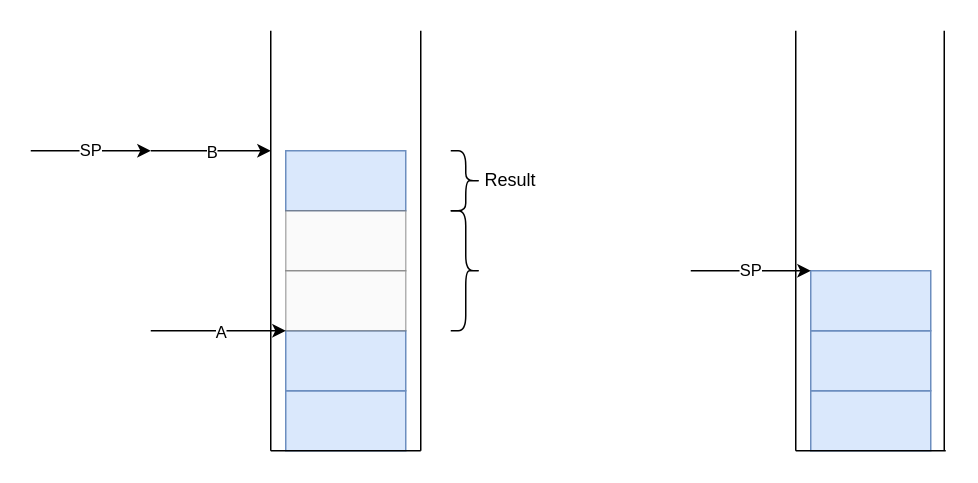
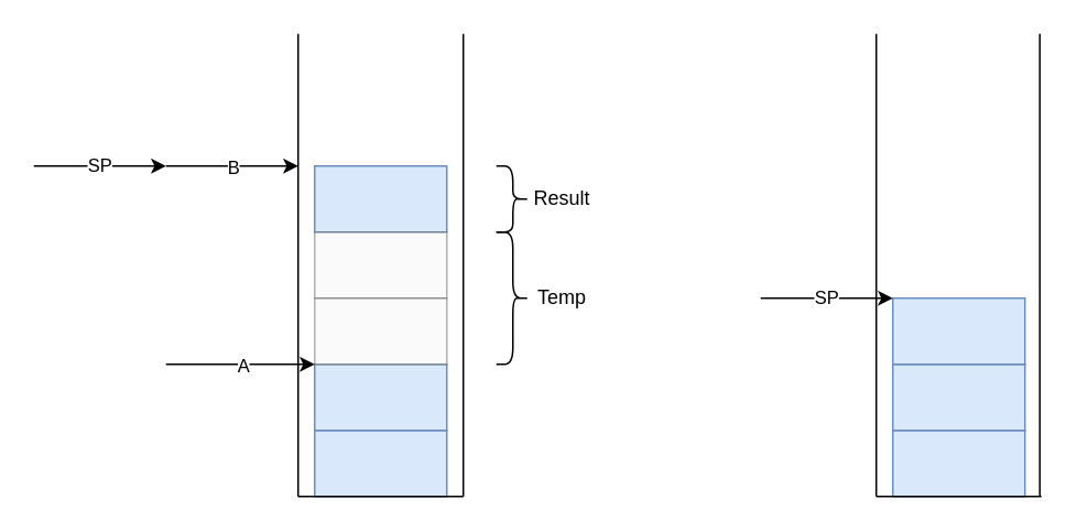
  <mxCell id="0" />
  <mxCell id="1" parent="0" />
  <mxCell id="2" value="" style="rounded=0;whiteSpace=wrap;html=1;fillColor=#dae8fc;strokeColor=#6c8ebf;" parent="1" vertex="1"><mxGeometry x="190" y="260" width="80" height="40" as="geometry" /></mxCell>
  <mxCell id="3" value="" style="rounded=0;whiteSpace=wrap;html=1;fillColor=#dae8fc;strokeColor=#6c8ebf;" parent="1" vertex="1"><mxGeometry x="190" y="220" width="80" height="40" as="geometry" /></mxCell>
  <mxCell id="4" value="" style="rounded=0;whiteSpace=wrap;html=1;fillColor=#dae8fc;strokeColor=#6c8ebf;" parent="1" vertex="1"><mxGeometry x="190" y="100" width="80" height="40" as="geometry" /></mxCell>
  <mxCell id="5" value="" style="endArrow=none;html=1;" parent="1" edge="1"><mxGeometry width="50" height="50" relative="1" as="geometry"><mxPoint x="180" y="300" as="sourcePoint" /><mxPoint x="180" y="20" as="targetPoint" /></mxGeometry></mxCell>
  <mxCell id="6" value="" style="endArrow=none;html=1;" parent="1" edge="1"><mxGeometry width="50" height="50" relative="1" as="geometry"><mxPoint x="280" y="300" as="sourcePoint" /><mxPoint x="280" y="20" as="targetPoint" /></mxGeometry></mxCell>
  <mxCell id="7" value="" style="rounded=0;whiteSpace=wrap;html=1;opacity=50;fillColor=#f5f5f5;strokeColor=#666666;fontColor=#333333;" parent="1" vertex="1"><mxGeometry x="190" y="140" width="80" height="40" as="geometry" /></mxCell>
  <mxCell id="8" value="" style="rounded=0;whiteSpace=wrap;html=1;opacity=50;fillColor=#f5f5f5;strokeColor=#666666;fontColor=#333333;" parent="1" vertex="1"><mxGeometry x="190" y="180" width="80" height="40" as="geometry" /></mxCell>
  <mxCell id="9" value="" style="shape=curlyBracket;whiteSpace=wrap;html=1;rounded=1;flipH=1;" parent="1" vertex="1"><mxGeometry x="300" y="140" width="20" height="80" as="geometry" /></mxCell>
+ <mxCell id="10" value="Temp" style="text;html=1;strokeColor=none;fillColor=none;align=center;verticalAlign=middle;whiteSpace=wrap;rounded=0;" parent="1" vertex="1"><mxGeometry x="320" y="170" width="40" height="20" as="geometry" /></mxCell>
  <mxCell id="11" value="" style="shape=curlyBracket;whiteSpace=wrap;html=1;rounded=1;flipH=1;" parent="1" vertex="1"><mxGeometry x="300" y="100" width="20" height="40" as="geometry" /></mxCell>
  <mxCell id="12" value="Result" style="text;html=1;strokeColor=none;fillColor=none;align=center;verticalAlign=middle;whiteSpace=wrap;rounded=0;" parent="1" vertex="1"><mxGeometry x="320" y="110" width="40" height="20" as="geometry" /></mxCell>
  <mxCell id="13" value="" style="endArrow=classic;html=1;entryX=0;entryY=1;entryDx=0;entryDy=0;" parent="1" target="8" edge="1"><mxGeometry width="50" height="50" relative="1" as="geometry"><mxPoint x="100" y="220" as="sourcePoint" /><mxPoint x="370" y="170" as="targetPoint" /></mxGeometry></mxCell>
  <mxCell id="14" value="A" style="edgeLabel;html=1;align=center;verticalAlign=middle;resizable=0;points=[];" parent="13" vertex="1" connectable="0"><mxGeometry x="0.275" y="1" relative="1" as="geometry"><mxPoint x="-11" y="1" as="offset" /></mxGeometry></mxCell>
  <mxCell id="15" value="" style="endArrow=classic;html=1;entryX=0;entryY=1;entryDx=0;entryDy=0;" parent="1" edge="1"><mxGeometry width="50" height="50" relative="1" as="geometry"><mxPoint x="100" y="100" as="sourcePoint" /><mxPoint x="180" y="100" as="targetPoint" /></mxGeometry></mxCell>
  <mxCell id="16" value="B" style="edgeLabel;html=1;align=center;verticalAlign=middle;resizable=0;points=[];" parent="15" vertex="1" connectable="0"><mxGeometry x="0.275" y="1" relative="1" as="geometry"><mxPoint x="-11" y="1" as="offset" /></mxGeometry></mxCell>
  <mxCell id="17" value="SP" style="endArrow=classic;html=1;entryX=0;entryY=1;entryDx=0;entryDy=0;" parent="1" edge="1"><mxGeometry width="50" height="50" relative="1" as="geometry"><mxPoint x="20" y="100" as="sourcePoint" /><mxPoint x="100" y="100" as="targetPoint" /></mxGeometry></mxCell>
  <mxCell id="18" value="" style="rounded=0;whiteSpace=wrap;html=1;fillColor=#dae8fc;strokeColor=#6c8ebf;" parent="1" vertex="1"><mxGeometry x="540" y="260" width="80" height="40" as="geometry" /></mxCell>
  <mxCell id="19" value="" style="rounded=0;whiteSpace=wrap;html=1;fillColor=#dae8fc;strokeColor=#6c8ebf;" parent="1" vertex="1"><mxGeometry x="540" y="220" width="80" height="40" as="geometry" /></mxCell>
  <mxCell id="20" value="" style="rounded=0;whiteSpace=wrap;html=1;fillColor=#dae8fc;strokeColor=#6c8ebf;" parent="1" vertex="1"><mxGeometry x="540" y="180" width="80" height="40" as="geometry" /></mxCell>
  <mxCell id="21" value="" style="endArrow=none;html=1;" parent="1" edge="1"><mxGeometry width="50" height="50" relative="1" as="geometry"><mxPoint x="530" y="300" as="sourcePoint" /><mxPoint x="530" y="20" as="targetPoint" /></mxGeometry></mxCell>
  <mxCell id="22" value="" style="endArrow=none;html=1;exitX=0;exitY=1;exitDx=0;exitDy=0;" parent="1" edge="1"><mxGeometry width="50" height="50" relative="1" as="geometry"><mxPoint x="629" y="300" as="sourcePoint" /><mxPoint x="629" y="20" as="targetPoint" /></mxGeometry></mxCell>
  <mxCell id="23" value="SP" style="endArrow=classic;html=1;entryX=0;entryY=1;entryDx=0;entryDy=0;" parent="1" edge="1"><mxGeometry width="50" height="50" relative="1" as="geometry"><mxPoint x="460" y="180" as="sourcePoint" /><mxPoint x="540" y="180" as="targetPoint" /></mxGeometry></mxCell>
  <mxCell id="24" value="" style="endArrow=none;html=1;" parent="1" edge="1"><mxGeometry width="50" height="50" relative="1" as="geometry"><mxPoint x="180" y="300" as="sourcePoint" /><mxPoint x="280" y="300" as="targetPoint" /></mxGeometry></mxCell>
  <mxCell id="25" value="" style="endArrow=none;html=1;" parent="1" edge="1"><mxGeometry width="50" height="50" relative="1" as="geometry"><mxPoint x="530" y="300" as="sourcePoint" /><mxPoint x="630" y="300" as="targetPoint" /></mxGeometry></mxCell>
